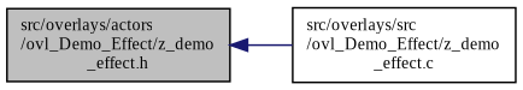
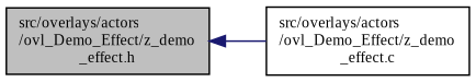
  digraph {
    rankdir=LR
    fontname="Liberation Serif"
    node [color=black fontname="Liberation Serif" fontsize=10 shape=record style=filled]
    n1 [fillcolor=grey75 fontcolor=black height=0.2 label="src/overlays/actors\l/ovl_Demo_Effect/z_demo\l_effect.h" width=0.4]
-   n2 [fillcolor=white height=0.2 label="src/overlays/src\l/ovl_Demo_Effect/z_demo\l_effect.c" width=0.4]
+   n2 [fillcolor=white height=0.2 label="src/overlays/actors\l/ovl_Demo_Effect/z_demo\l_effect.c" width=0.4]
    n1 -> n2 [color=midnightblue dir=back fontname="Liberation Serif" fontsize=10 labelfontname=Helvetica labelfontsize=10 style=solid]
  }
